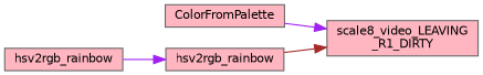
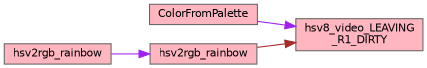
  digraph {
    rankdir=RL
    node [color=grey40 fillcolor=lightpink fontname=Helvetica fontsize=10 shape=box style=filled]
    edge [color=purple dir=back fontname=Helvetica fontsize=10 labelfontname=Helvetica labelfontsize=10 style=solid]
-   n1 [color=gray40 fontcolor=black height=0.2 label="scale8_video_LEAVING\l_R1_DIRTY" width=0.4]
+   n1 [color=gray40 fontcolor=black height=0.2 label="hsv8_video_LEAVING\l_R1_DIRTY" width=0.4]
    n2 [height=0.2 label=ColorFromPalette width=0.4]
    n3 [height=0.2 label=hsv2rgb_rainbow width=0.4]
    n4 [height=0.2 label=hsv2rgb_rainbow width=0.4]
    n1 -> n2
    n1 -> n3 [color=brown]
    n3 -> n4
  }
